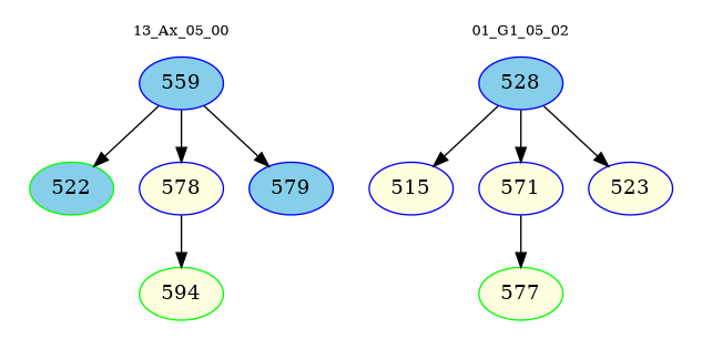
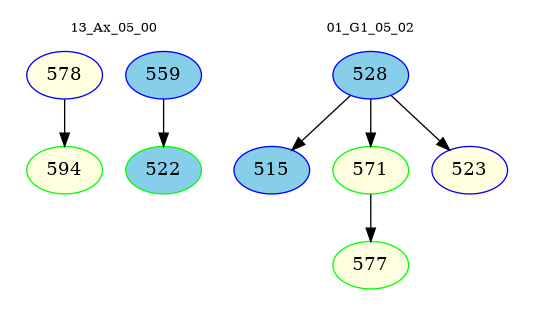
  digraph {
    node [color=blue fillcolor=skyblue style=filled]
    edge [color=black]
    n1 [label=559]
    n2 [color=green label=522]
    n3 [fillcolor=lightyellow label=578]
-   n4 [label=579]
    n5 [color=green fillcolor=lightyellow label=594]
    n6 [label=528]
-   n7 [fillcolor=lightyellow label=515]
-   n8 [fillcolor=lightyellow label=571]
+   n7 [label=515]
+   n8 [color=green fillcolor=lightyellow label=571]
    n9 [fillcolor=lightyellow label=523]
    n10 [color=green fillcolor=lightyellow label=577]
    subgraph cluster_1 {
      color=white
      fontsize=10
      label="13_Ax_05_00"
      n1
      n2
      n3
-     n4
      n5
    }
    subgraph cluster_2 {
      color=white
      fontsize=10
      label="01_G1_05_02"
      n6
      n7
      n8
      n9
      n10
    }
    n1 -> n2
-   n1 -> n3
-   n1 -> n4
    n3 -> n5
    n6 -> n7
    n6 -> n8
    n6 -> n9
    n8 -> n10
  }
